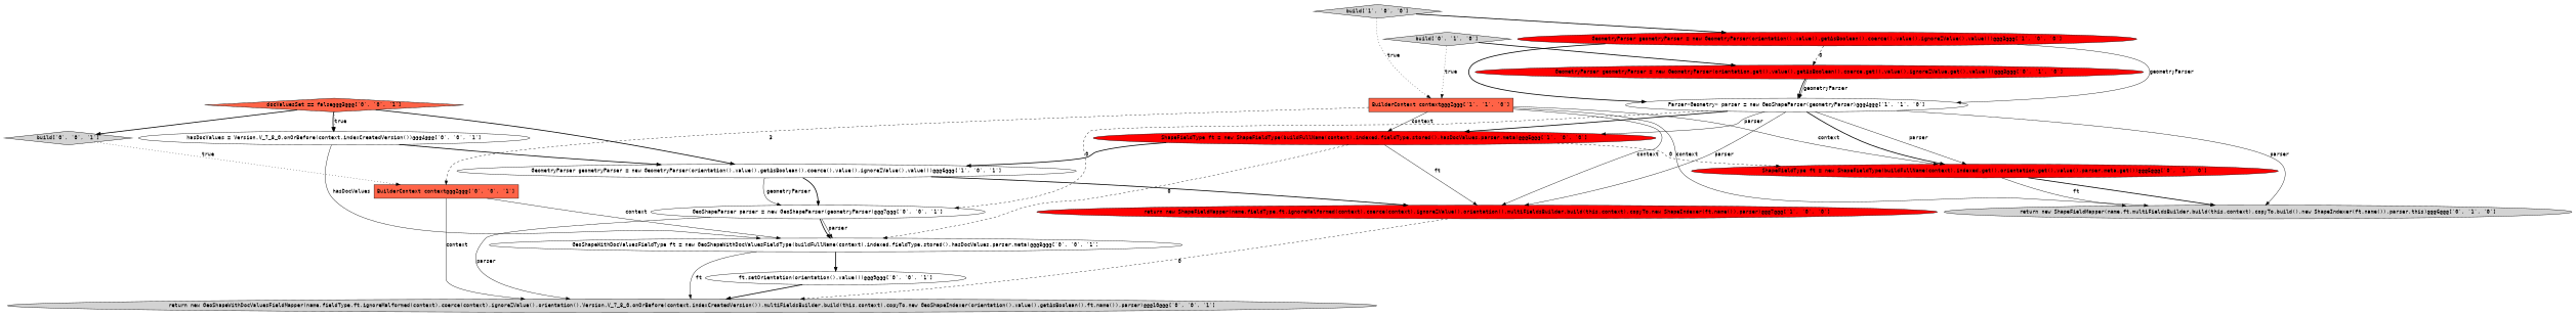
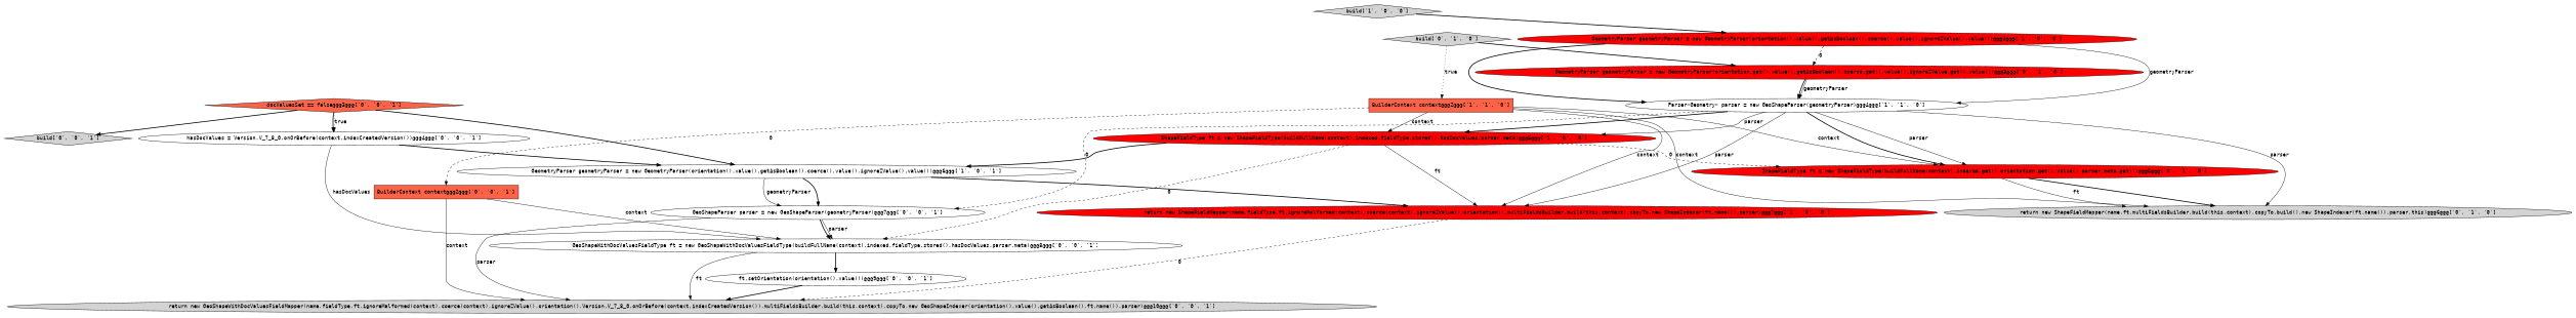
  digraph {
    fontname="DejaVu Sans Mono"
    node [fillcolor=white fontname="DejaVu Sans Mono" shape=ellipse style=filled]
    edge [fontname="DejaVu Sans Mono" style=solid]
    n1 [fillcolor=lightgray label="return new ShapeFieldMapper(name,ft,multiFieldsBuilder.build(this,context),copyTo.build(),new ShapeIndexer(ft.name()),parser,this)@@@6@@@['0', '1', '0']"]
    n2 [fillcolor=lightgray label="return new GeoShapeWithDocValuesFieldMapper(name,fieldType,ft,ignoreMalformed(context),coerce(context),ignoreZValue(),orientation(),Version.V_7_8_0.onOrBefore(context.indexCreatedVersion()),multiFieldsBuilder.build(this,context),copyTo,new GeoShapeIndexer(orientation().value().getAsBoolean(),ft.name()),parser)@@@10@@@['0', '0', '1']"]
    n3 [label="hasDocValues = Version.V_7_8_0.onOrBefore(context.indexCreatedVersion())@@@4@@@['0', '0', '1']"]
    n4 [label="GeoShapeWithDocValuesFieldType ft = new GeoShapeWithDocValuesFieldType(buildFullName(context),indexed,fieldType.stored(),hasDocValues,parser,meta)@@@8@@@['0', '0', '1']"]
    n5 [label="GeometryParser geometryParser = new GeometryParser(orientation().value().getAsBoolean(),coerce().value(),ignoreZValue().value())@@@6@@@['1', '0', '1']"]
    n6 [label="ft.setOrientation(orientation().value())@@@9@@@['0', '0', '1']"]
    n7 [fillcolor=red label="return new ShapeFieldMapper(name,fieldType,ft,ignoreMalformed(context),coerce(context),ignoreZValue(),orientation(),multiFieldsBuilder.build(this,context),copyTo,new ShapeIndexer(ft.name()),parser)@@@7@@@['1', '0', '0']"]
    n8 [label="GeoShapeParser parser = new GeoShapeParser(geometryParser)@@@7@@@['0', '0', '1']"]
    n9 [fillcolor=lightgray label="build['0', '0', '1']" shape=diamond]
    n10 [fillcolor=tomato label="BuilderContext context@@@2@@@['0', '0', '1']" shape=box]
    n11 [fillcolor=tomato label="docValuesSet == false@@@3@@@['0', '0', '1']" shape=diamond]
    n12 [fillcolor=red label="GeometryParser geometryParser = new GeometryParser(orientation.get().value().getAsBoolean(),coerce.get().value(),ignoreZValue.get().value())@@@3@@@['0', '1', '0']"]
    n13 [label="Parser<Geometry> parser = new GeoShapeParser(geometryParser)@@@4@@@['1', '1', '0']"]
    n14 [fillcolor=red label="ShapeFieldType ft = new ShapeFieldType(buildFullName(context),indexed.get(),orientation.get().value(),parser,meta.get())@@@5@@@['0', '1', '0']"]
    n15 [fillcolor=red label="ShapeFieldType ft = new ShapeFieldType(buildFullName(context),indexed,fieldType.stored(),hasDocValues,parser,meta)@@@5@@@['1', '0', '0']"]
    n16 [fillcolor=tomato label="BuilderContext context@@@2@@@['1', '1', '0']" shape=box]
    n17 [fillcolor=lightgray label="build['0', '1', '0']" shape=diamond]
    n18 [fillcolor=lightgray label="build['1', '0', '0']" shape=diamond]
    n19 [fillcolor=red label="GeometryParser geometryParser = new GeometryParser(orientation().value().getAsBoolean(),coerce().value(),ignoreZValue().value())@@@3@@@['1', '0', '0']"]
    n3 -> n4 [label=hasDocValues]
    n3 -> n5 [style=bold]
    n4 -> n2 [label=ft]
    n4 -> n6 [style=bold]
    n5 -> n7 [style=bold]
    n5 -> n8 [style=bold]
    n5 -> n8 [label=geometryParser]
    n6 -> n2 [style=bold]
    n7 -> n2 [label=0 style=dashed]
    n8 -> n2 [label=parser]
    n8 -> n4 [style=bold]
    n8 -> n4 [label=parser]
-   n9 -> n10 [label=true style=dotted]
    n10 -> n2 [label=context]
    n10 -> n4 [label=context]
    n11 -> n3 [style=bold]
    n11 -> n3 [label=true style=dotted]
    n11 -> n5 [style=bold]
    n11 -> n9 [style=bold]
    n12 -> n13 [label=geometryParser]
    n12 -> n13 [style=bold]
    n13 -> n1 [label=parser]
    n13 -> n7 [label=parser]
    n13 -> n8 [label=0 style=dashed]
    n13 -> n14 [label=parser]
    n13 -> n14 [style=bold]
    n13 -> n15 [label=parser]
    n13 -> n15 [style=bold]
    n14 -> n1 [style=bold]
    n14 -> n1 [label=ft]
    n15 -> n4 [label=0 style=dashed]
    n15 -> n5 [style=bold]
    n15 -> n7 [label=ft]
    n15 -> n14 [label=0 style=dashed]
    n16 -> n1 [label=context]
    n16 -> n7 [label=context]
-   n16 -> n10 [label=3 style=dashed]
+   n16 -> n10 [label=0 style=dashed]
    n16 -> n14 [label=context]
    n16 -> n15 [label=context]
    n17 -> n12 [style=bold]
    n17 -> n16 [label=true style=dotted]
-   n18 -> n16 [label=true style=dotted]
    n18 -> n19 [style=bold]
    n19 -> n12 [label=0 style=dashed]
    n19 -> n13 [label=geometryParser]
    n19 -> n13 [style=bold]
  }
